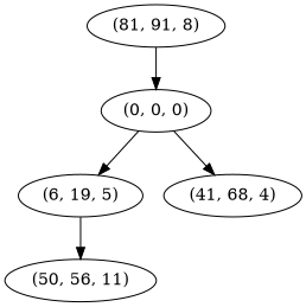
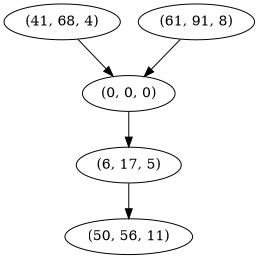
  digraph {
    fontname="DejaVu Serif"
    node [fontname="DejaVu Serif"]
    edge [fontname="DejaVu Serif"]
    "(0, 0, 0)"
-   "(6, 17, 5)" [label="(6, 19, 5)"]
+   "(6, 17, 5)"
    "(41, 68, 4)"
    "(50, 56, 11)"
-   "(81, 91, 8)"
+   "(81, 91, 8)" [label="(61, 91, 8)"]
    "(0, 0, 0)" -> "(6, 17, 5)"
-   "(0, 0, 0)" -> "(41, 68, 4)"
+   "(41, 68, 4)" -> "(0, 0, 0)"
    "(6, 17, 5)" -> "(50, 56, 11)"
    "(81, 91, 8)" -> "(0, 0, 0)"
  }
